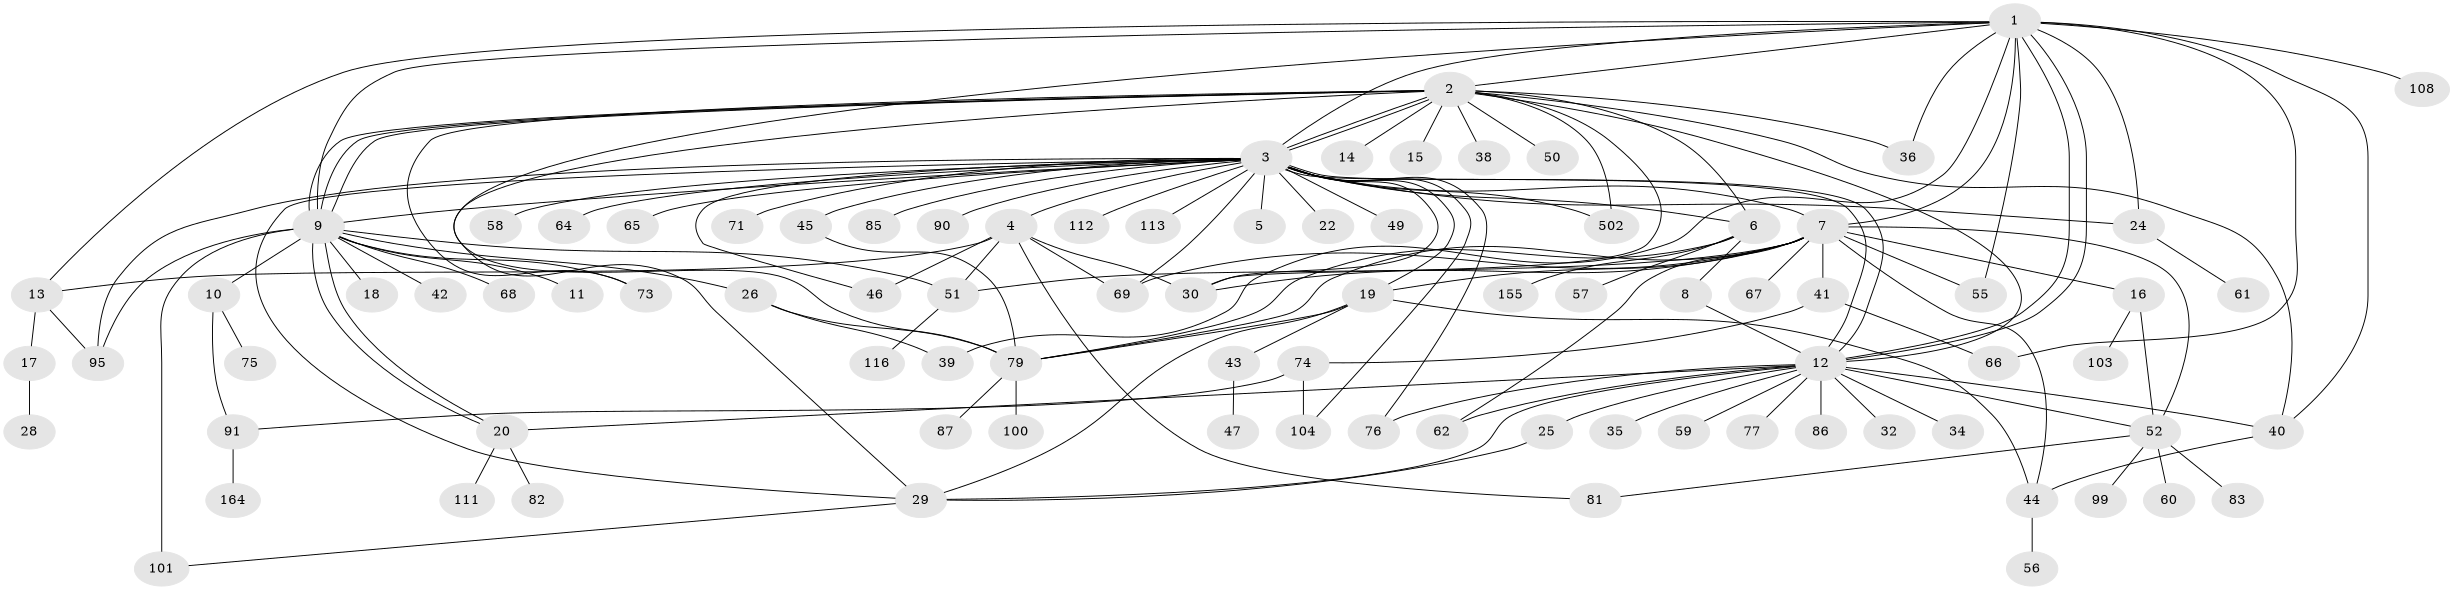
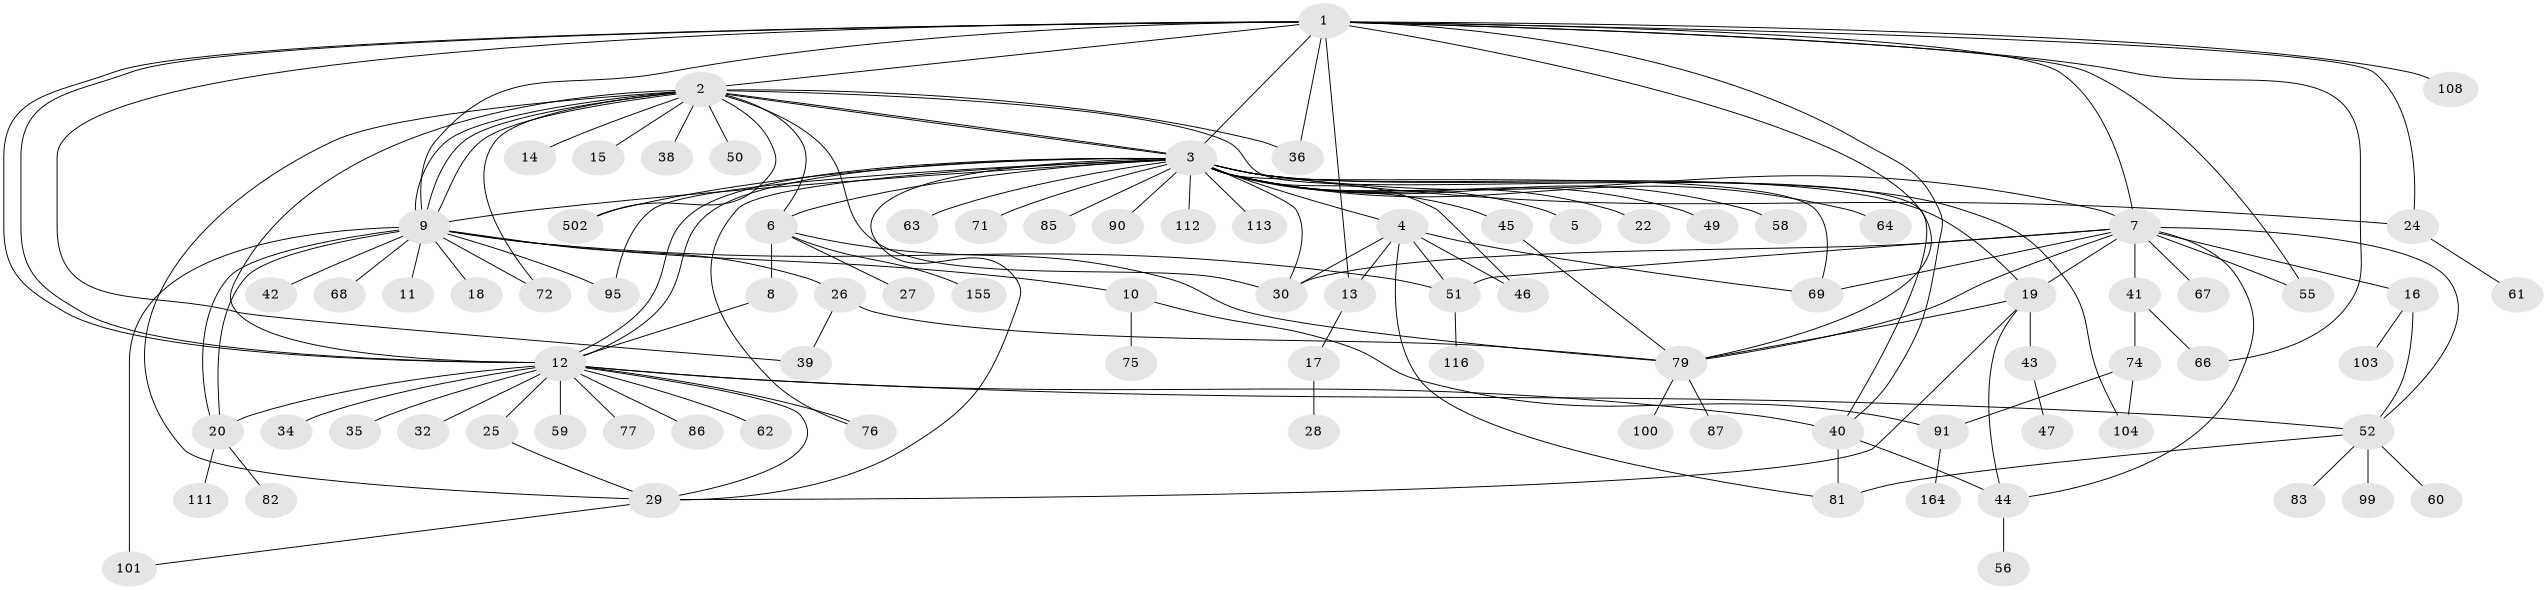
  graph {
    node [color=gray90 style=filled]
    1 [super="+37"]
    2 [super="+48"]
    3 [super="+53"]
    7 [super="+23"]
    9 [super="+78"]
    12 [super="+31"]
    13
    24 [super="+57"]
    36
    39 [super="+115"]
    40 [super="+96"]
    55
    66 [super="+98"]
    79 [super="+84"]
    108
    6 [super="+88"]
    14
    15
    29 [super="+106"]
    30
    38
    50
-   72 [label=73]
+   72
    n24 [label=502]
    5
    4 [super="+93"]
    19 [super="+80"]
    22
    45
    46 [super="+70"]
    49
    58
    64
-   65
+   65 [label=63]
    69
    71
    76
    85
    90
    95
    104
    112
    113
    51 [super="+107"]
    16 [super="+33"]
    41 [super="+63"]
    44 [super="+54"]
    52 [super="+73"]
    62 [super="+92"]
    67
    10
    11 [super="+21"]
    18
    20 [super="+110"]
    26
    42
    68
    101
    25
    32
    34
    35
    59
    77
    86
    17
    61
    81
    87
    100
    8
-   27 [label=57]
+   27
    n73 [label=155]
    43 [super="+94"]
    116
    103
    74
    56
    60 [super="+97"]
    83
    99
    75
    91 [super="+109"]
    82
    111
    n86 [label=164]
    28
    47
    1 -- 2
    1 -- 3
    1 -- 7
    1 -- 9
    1 -- 12 [weight=2]
    1 -- 12
    1 -- 13
    1 -- 24
    1 -- 36
    1 -- 39
    1 -- 40
    1 -- 55
    1 -- 66
    1 -- 79
    1 -- 108
    2 -- 3
    2 -- 3
    2 -- 9
    2 -- 9
    2 -- 9
    2 -- 12
    2 -- 36
    2 -- 40
    2 -- 6
    2 -- 14
    2 -- 15
    2 -- 29
    2 -- 30
    2 -- 38
    2 -- 50
    2 -- 72
    2 -- n24
    3 -- 7
    3 -- 9
    3 -- 12
    3 -- 12
    3 -- 24
    3 -- 6 [weight=2]
    3 -- 29
    3 -- 30
    3 -- n24
    3 -- 5
    3 -- 4
    3 -- 19
    3 -- 22
    3 -- 45
    3 -- 46
    3 -- 49
    3 -- 58
    3 -- 64
    3 -- 65
    3 -- 69
    3 -- 71
    3 -- 76
    3 -- 85
    3 -- 90
    3 -- 95
    3 -- 104
    3 -- 112
    3 -- 113
    7 -- 55
    7 -- 79
    7 -- 30
    7 -- 19
    7 -- 69
    7 -- 51
    7 -- 16
    7 -- 41
    7 -- 44
    7 -- 52
-   7 -- 62
    7 -- 67
    9 -- 72
    9 -- 95
    9 -- 51
    9 -- 10
    9 -- 11
    9 -- 18
    9 -- 20
    9 -- 20
    9 -- 26
    9 -- 42
    9 -- 68
    9 -- 101 [weight=2]
    12 -- 40
    12 -- 29
    12 -- 76
    12 -- 52
    12 -- 62
    12 -- 20 [weight=2]
    12 -- 25
    12 -- 32
    12 -- 34
    12 -- 35
    12 -- 59
    12 -- 77
    12 -- 86
-   13 -- 95
    13 -- 17
    24 -- 61
    40 -- 44
+   40 -- 81
    79 -- 87
    79 -- 100
    6 -- 79
    6 -- 8
    6 -- 27
    6 -- n73
    29 -- 101
    4 -- 13
    4 -- 30
    4 -- 46
    4 -- 69
    4 -- 51
    4 -- 81
    19 -- 79
    19 -- 29
    19 -- 44
    19 -- 43
    45 -- 79
    51 -- 116
    16 -- 52
    16 -- 103 [weight=2]
    41 -- 66
    41 -- 74
    44 -- 56
    52 -- 81
    52 -- 60
    52 -- 83
    52 -- 99
    10 -- 75
    10 -- 91
    20 -- 82
    20 -- 111
    26 -- 39
    26 -- 79
    25 -- 29
    17 -- 28
    8 -- 12
    43 -- 47
    74 -- 104
    74 -- 91
    91 -- n86
  }
